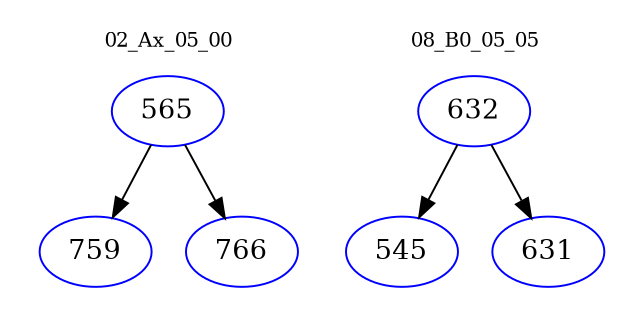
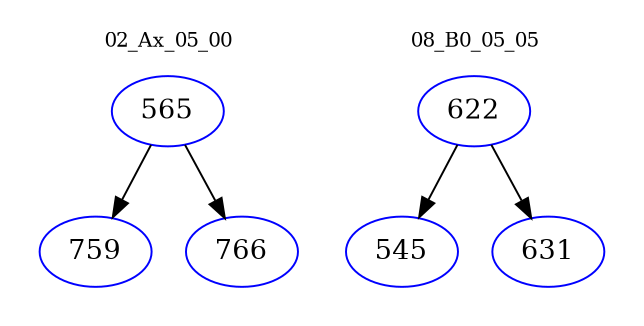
  digraph {
    node [color=blue]
    edge [color=black]
    n1 [label=565]
    n2 [label=759]
    n3 [label=766]
-   n4 [label=632]
+   n4 [label=622]
    n5 [label=545]
    n6 [label=631]
    subgraph cluster_1 {
      color=white
      fontsize=10
      label="02_Ax_05_00"
      n1
      n2
      n3
    }
    subgraph cluster_2 {
      color=white
      fontsize=10
      label="08_B0_05_05"
      n4
      n5
      n6
    }
    n1 -> n2
    n1 -> n3
    n4 -> n5
    n4 -> n6
  }
